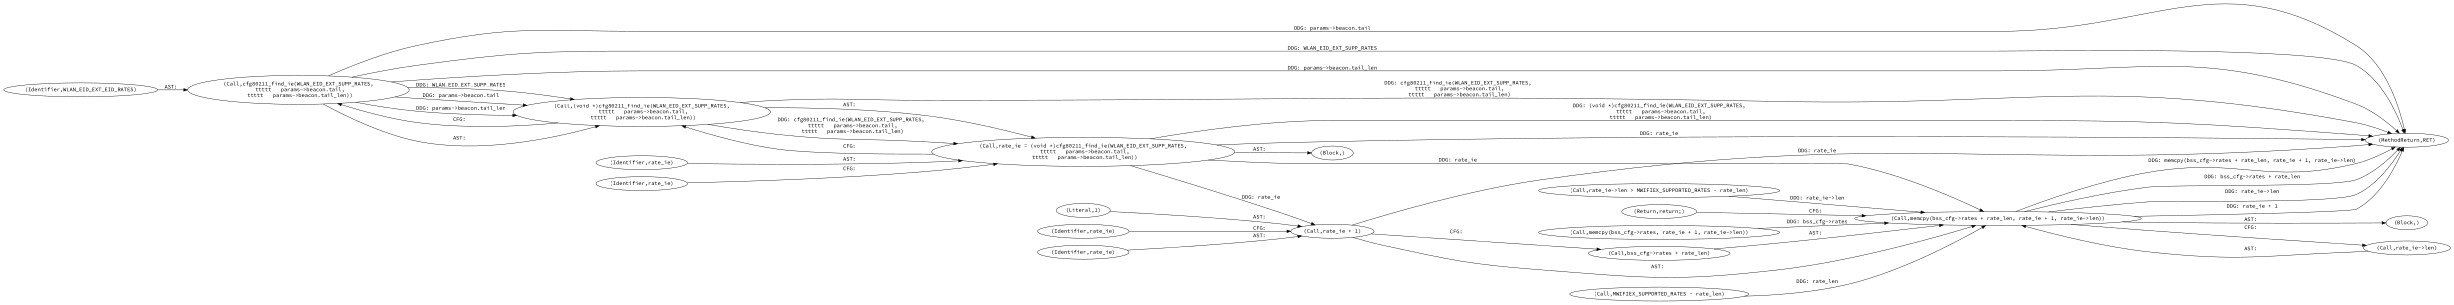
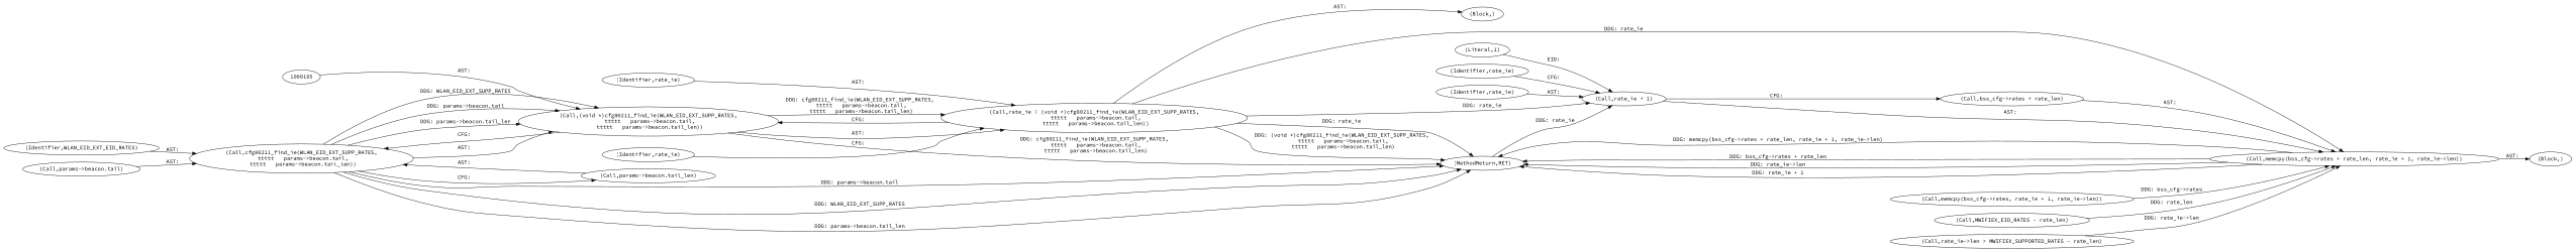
  digraph {
    fontname="Source Code Pro"
    rankdir=LR
    node [fontname="Source Code Pro"]
    edge [fontname="Source Code Pro"]
    n1 [label="(Call,cfg80211_find_ie(WLAN_EID_EXT_SUPP_RATES,\n \t\t\t\t\t   params->beacon.tail,\n \t\t\t\t\t   params->beacon.tail_len))"]
    n2 [label="(Call,(void *)cfg80211_find_ie(WLAN_EID_EXT_SUPP_RATES,\n \t\t\t\t\t   params->beacon.tail,\n \t\t\t\t\t   params->beacon.tail_len))"]
    n3 [label="(MethodReturn,RET)"]
+   n4 [label="(Call,params->beacon.tail_len)"]
    n5 [label="(Call,rate_ie = (void *)cfg80211_find_ie(WLAN_EID_EXT_SUPP_RATES,\n \t\t\t\t\t   params->beacon.tail,\n \t\t\t\t\t   params->beacon.tail_len))"]
    n6 [label="(Call,memcpy(bss_cfg->rates + rate_len, rate_ie + 1, rate_ie->len))"]
    n7 [label="(Call,rate_ie + 1)"]
    n8 [label="(Block,)"]
-   n9 [label="(Call,rate_ie->len)"]
    n10 [label="(Block,)"]
    n11 [label="(Call,bss_cfg->rates + rate_len)"]
    n12 [label="(Literal,1)"]
    n13 [label="(Identifier,rate_ie)"]
    n14 [label="(Identifier,rate_ie)"]
-   n15 [label="(Return,return;)"]
    n16 [label="(Identifier,WLAN_EID_EXT_EID_RATES)"]
    n17 [label="(Call,memcpy(bss_cfg->rates, rate_ie + 1, rate_ie->len))"]
-   n18 [label="(Call,MWIFIEX_SUPPORTED_RATES - rate_len)"]
+   n18 [label="(Call,MWIFIEX_EID_RATES - rate_len)"]
+   n19 [label="(Call,params->beacon.tail)"]
    n20 [label="(Call,rate_ie->len > MWIFIEX_SUPPORTED_RATES - rate_len)"]
    n21 [label="(Identifier,rate_ie)"]
    n22 [label="(Identifier,rate_ie)"]
+   1000165
    n1 -> n2 [label="AST: "]
    n1 -> n2 [label="DDG: WLAN_EID_EXT_SUPP_RATES"]
    n1 -> n2 [label="DDG: params->beacon.tail"]
    n1 -> n2 [label="DDG: params->beacon.tail_len"]
    n1 -> n3 [label="DDG: params->beacon.tail"]
    n1 -> n3 [label="DDG: WLAN_EID_EXT_SUPP_RATES"]
    n1 -> n3 [label="DDG: params->beacon.tail_len"]
+   n1 -> n4 [label="CFG: "]
    n2 -> n1 [label="CFG: "]
    n2 -> n3 [label="DDG: cfg80211_find_ie(WLAN_EID_EXT_SUPP_RATES,\n \t\t\t\t\t   params->beacon.tail,\n \t\t\t\t\t   params->beacon.tail_len)"]
    n2 -> n5 [label="AST: "]
    n2 -> n5 [label="DDG: cfg80211_find_ie(WLAN_EID_EXT_SUPP_RATES,\n \t\t\t\t\t   params->beacon.tail,\n \t\t\t\t\t   params->beacon.tail_len)"]
+   n4 -> n1 [label="AST: "]
    n5 -> n2 [label="CFG: "]
    n5 -> n3 [label="DDG: (void *)cfg80211_find_ie(WLAN_EID_EXT_SUPP_RATES,\n \t\t\t\t\t   params->beacon.tail,\n \t\t\t\t\t   params->beacon.tail_len)"]
    n5 -> n3 [label="DDG: rate_ie"]
    n5 -> n6 [label="DDG: rate_ie"]
    n5 -> n7 [label="DDG: rate_ie"]
    n5 -> n8 [label="AST: "]
    n6 -> n3 [label="DDG: memcpy(bss_cfg->rates + rate_len, rate_ie + 1, rate_ie->len)"]
    n6 -> n3 [label="DDG: bss_cfg->rates + rate_len"]
    n6 -> n3 [label="DDG: rate_ie->len"]
    n6 -> n3 [label="DDG: rate_ie + 1"]
-   n6 -> n9 [label="CFG: "]
    n6 -> n10 [label="AST: "]
-   n7 -> n3 [label="DDG: rate_ie"]
+   n3 -> n7 [label="DDG: rate_ie"]
    n7 -> n6 [label="AST: "]
    n7 -> n11 [label="CFG: "]
-   n9 -> n6 [label="AST: "]
    n11 -> n6 [label="AST: "]
-   n12 -> n7 [label="AST: "]
+   n12 -> n7 [label="EID: "]
    n13 -> n7 [label="CFG: "]
    n14 -> n5 [label="AST: "]
-   n15 -> n6 [label="CFG: "]
    n16 -> n1 [label="AST: "]
    n17 -> n6 [label="DDG: bss_cfg->rates"]
    n18 -> n6 [label="DDG: rate_len"]
+   n19 -> n1 [label="AST: "]
    n20 -> n6 [label="DDG: rate_ie->len"]
    n21 -> n5 [label="CFG: "]
    n22 -> n7 [label="AST: "]
+   1000165 -> n2 [label="AST: "]
  }
